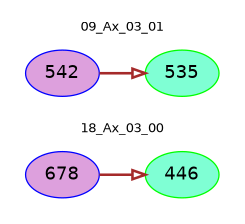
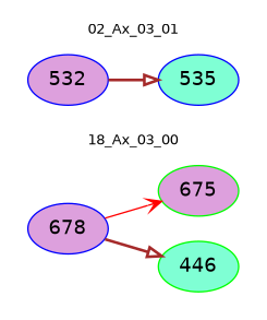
  digraph {
    fontname="DejaVu Sans"
    rankdir=LR
    node [color=green fillcolor=plum fontname="DejaVu Sans" style=filled]
    edge [arrowhead=onormal color=brown fontname="DejaVu Sans" style=bold]
    n1 [color=blue label=678]
    n2 [fillcolor=aquamarine label=446]
-   n4 [color=blue label=542]
-   n5 [fillcolor=aquamarine label=535]
+   n3 [label=675]
+   n4 [color=blue label=532]
+   n5 [color=blue fillcolor=aquamarine label=535]
    subgraph cluster_1 {
      color=white
      fontsize=10
      label="18_Ax_03_00"
      n1
      n2
+     n3
    }
    subgraph cluster_2 {
      color=white
      fontsize=10
-     label="09_Ax_03_01"
+     label="02_Ax_03_01"
      n4
      n5
    }
    n1 -> n2
+   n1 -> n3 [arrowhead=vee color=red style=solid]
    n4 -> n5
  }
